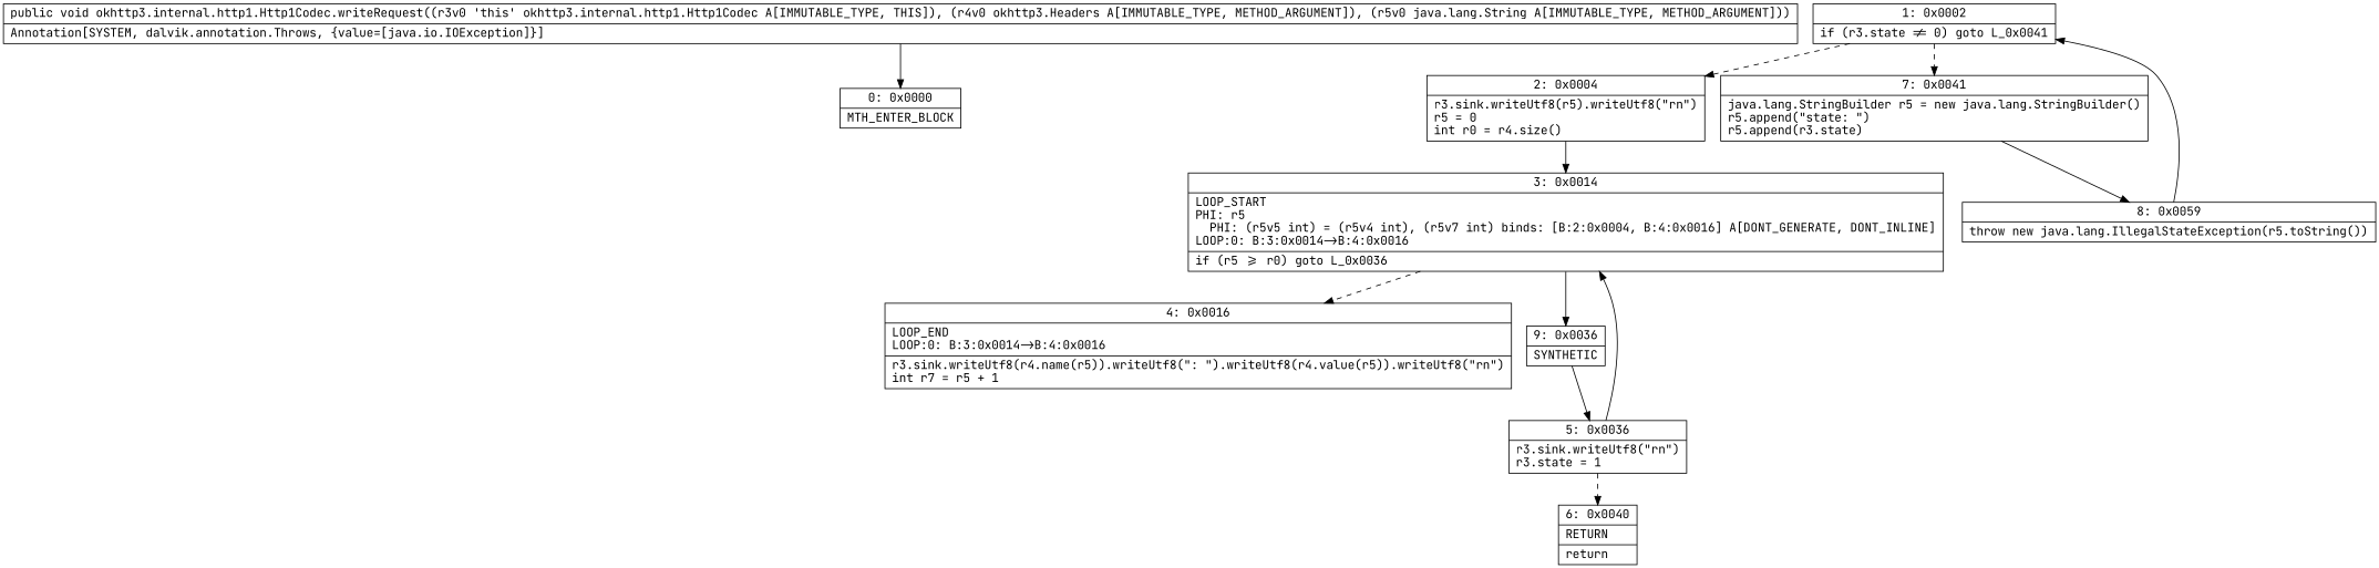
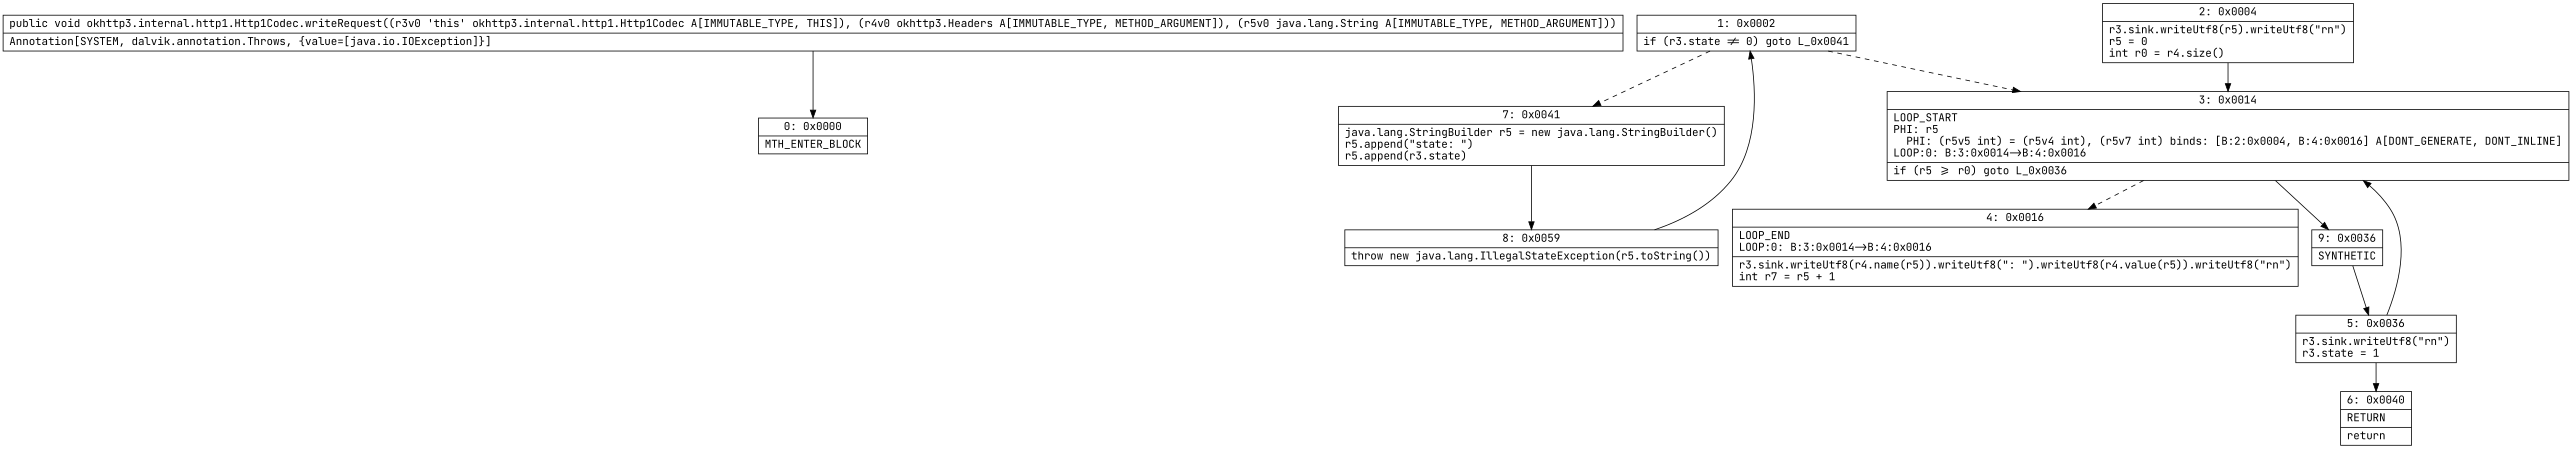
  digraph {
    fontname="JetBrains Mono"
    node [fontname="JetBrains Mono" shape=record]
    edge [fontname="JetBrains Mono"]
    n1 [label="{0\:\ 0x0000|MTH_ENTER_BLOCK\l}"]
    n2 [label="{1\:\ 0x0002|if (r3.state != 0) goto L_0x0041\l}"]
    n3 [label="{2\:\ 0x0004|r3.sink.writeUtf8(r5).writeUtf8(\"rn\")\lr5 = 0\lint r0 = r4.size()\l}"]
    n4 [label="{7\:\ 0x0041|java.lang.StringBuilder r5 = new java.lang.StringBuilder()\lr5.append(\"state: \")\lr5.append(r3.state)\l}"]
    n5 [label="{3\:\ 0x0014|LOOP_START\lPHI: r5 \l  PHI: (r5v5 int) = (r5v4 int), (r5v7 int) binds: [B:2:0x0004, B:4:0x0016] A[DONT_GENERATE, DONT_INLINE]\lLOOP:0: B:3:0x0014\-\>B:4:0x0016\l|if (r5 \>= r0) goto L_0x0036\l}"]
    n6 [label="{8\:\ 0x0059|throw new java.lang.IllegalStateException(r5.toString())\l}"]
    n7 [label="{4\:\ 0x0016|LOOP_END\lLOOP:0: B:3:0x0014\-\>B:4:0x0016\l|r3.sink.writeUtf8(r4.name(r5)).writeUtf8(\": \").writeUtf8(r4.value(r5)).writeUtf8(\"rn\")\lint r7 = r5 + 1\l}"]
    n8 [label="{9\:\ 0x0036|SYNTHETIC\l}"]
    n9 [label="{5\:\ 0x0036|r3.sink.writeUtf8(\"rn\")\lr3.state = 1\l}"]
    n10 [label="{6\:\ 0x0040|RETURN\l|return\l}"]
    n11 [label="{public void okhttp3.internal.http1.Http1Codec.writeRequest((r3v0 'this' okhttp3.internal.http1.Http1Codec A[IMMUTABLE_TYPE, THIS]), (r4v0 okhttp3.Headers A[IMMUTABLE_TYPE, METHOD_ARGUMENT]), (r5v0 java.lang.String A[IMMUTABLE_TYPE, METHOD_ARGUMENT]))  | Annotation[SYSTEM, dalvik.annotation.Throws, \{value=[java.io.IOException]\}]\l}"]
-   n2 -> n3 [style=dashed]
+   n2 -> n5 [style=dashed]
    n2 -> n4 [style=dashed]
    n3 -> n5
    n4 -> n6
    n5 -> n7 [style=dashed]
    n5 -> n8
    n6 -> n2
    n8 -> n9
    n9 -> n5
-   n9 -> n10 [style=dashed]
+   n9 -> n10
    n11 -> n1
  }
